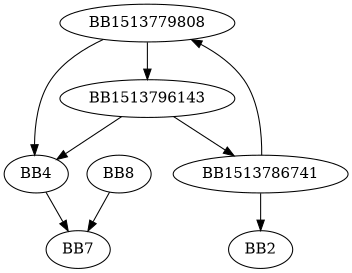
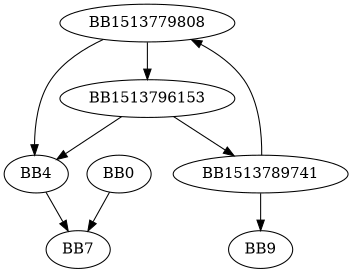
  digraph {
    BB1513779808
    BB4
-   BB1513796143
+   BB1513796143 [label=BB1513796153]
    BB7
-   BB1513789741 [label=BB1513786741]
-   BB9 [label=BB2]
-   BB8
+   BB1513789741
+   BB9
+   BB8 [label=BB0]
    BB1513779808 -> BB4
    BB1513779808 -> BB1513796143
    BB4 -> BB7
    BB1513796143 -> BB4
    BB1513796143 -> BB1513789741
    BB1513789741 -> BB1513779808
    BB1513789741 -> BB9
    BB8 -> BB7
  }
